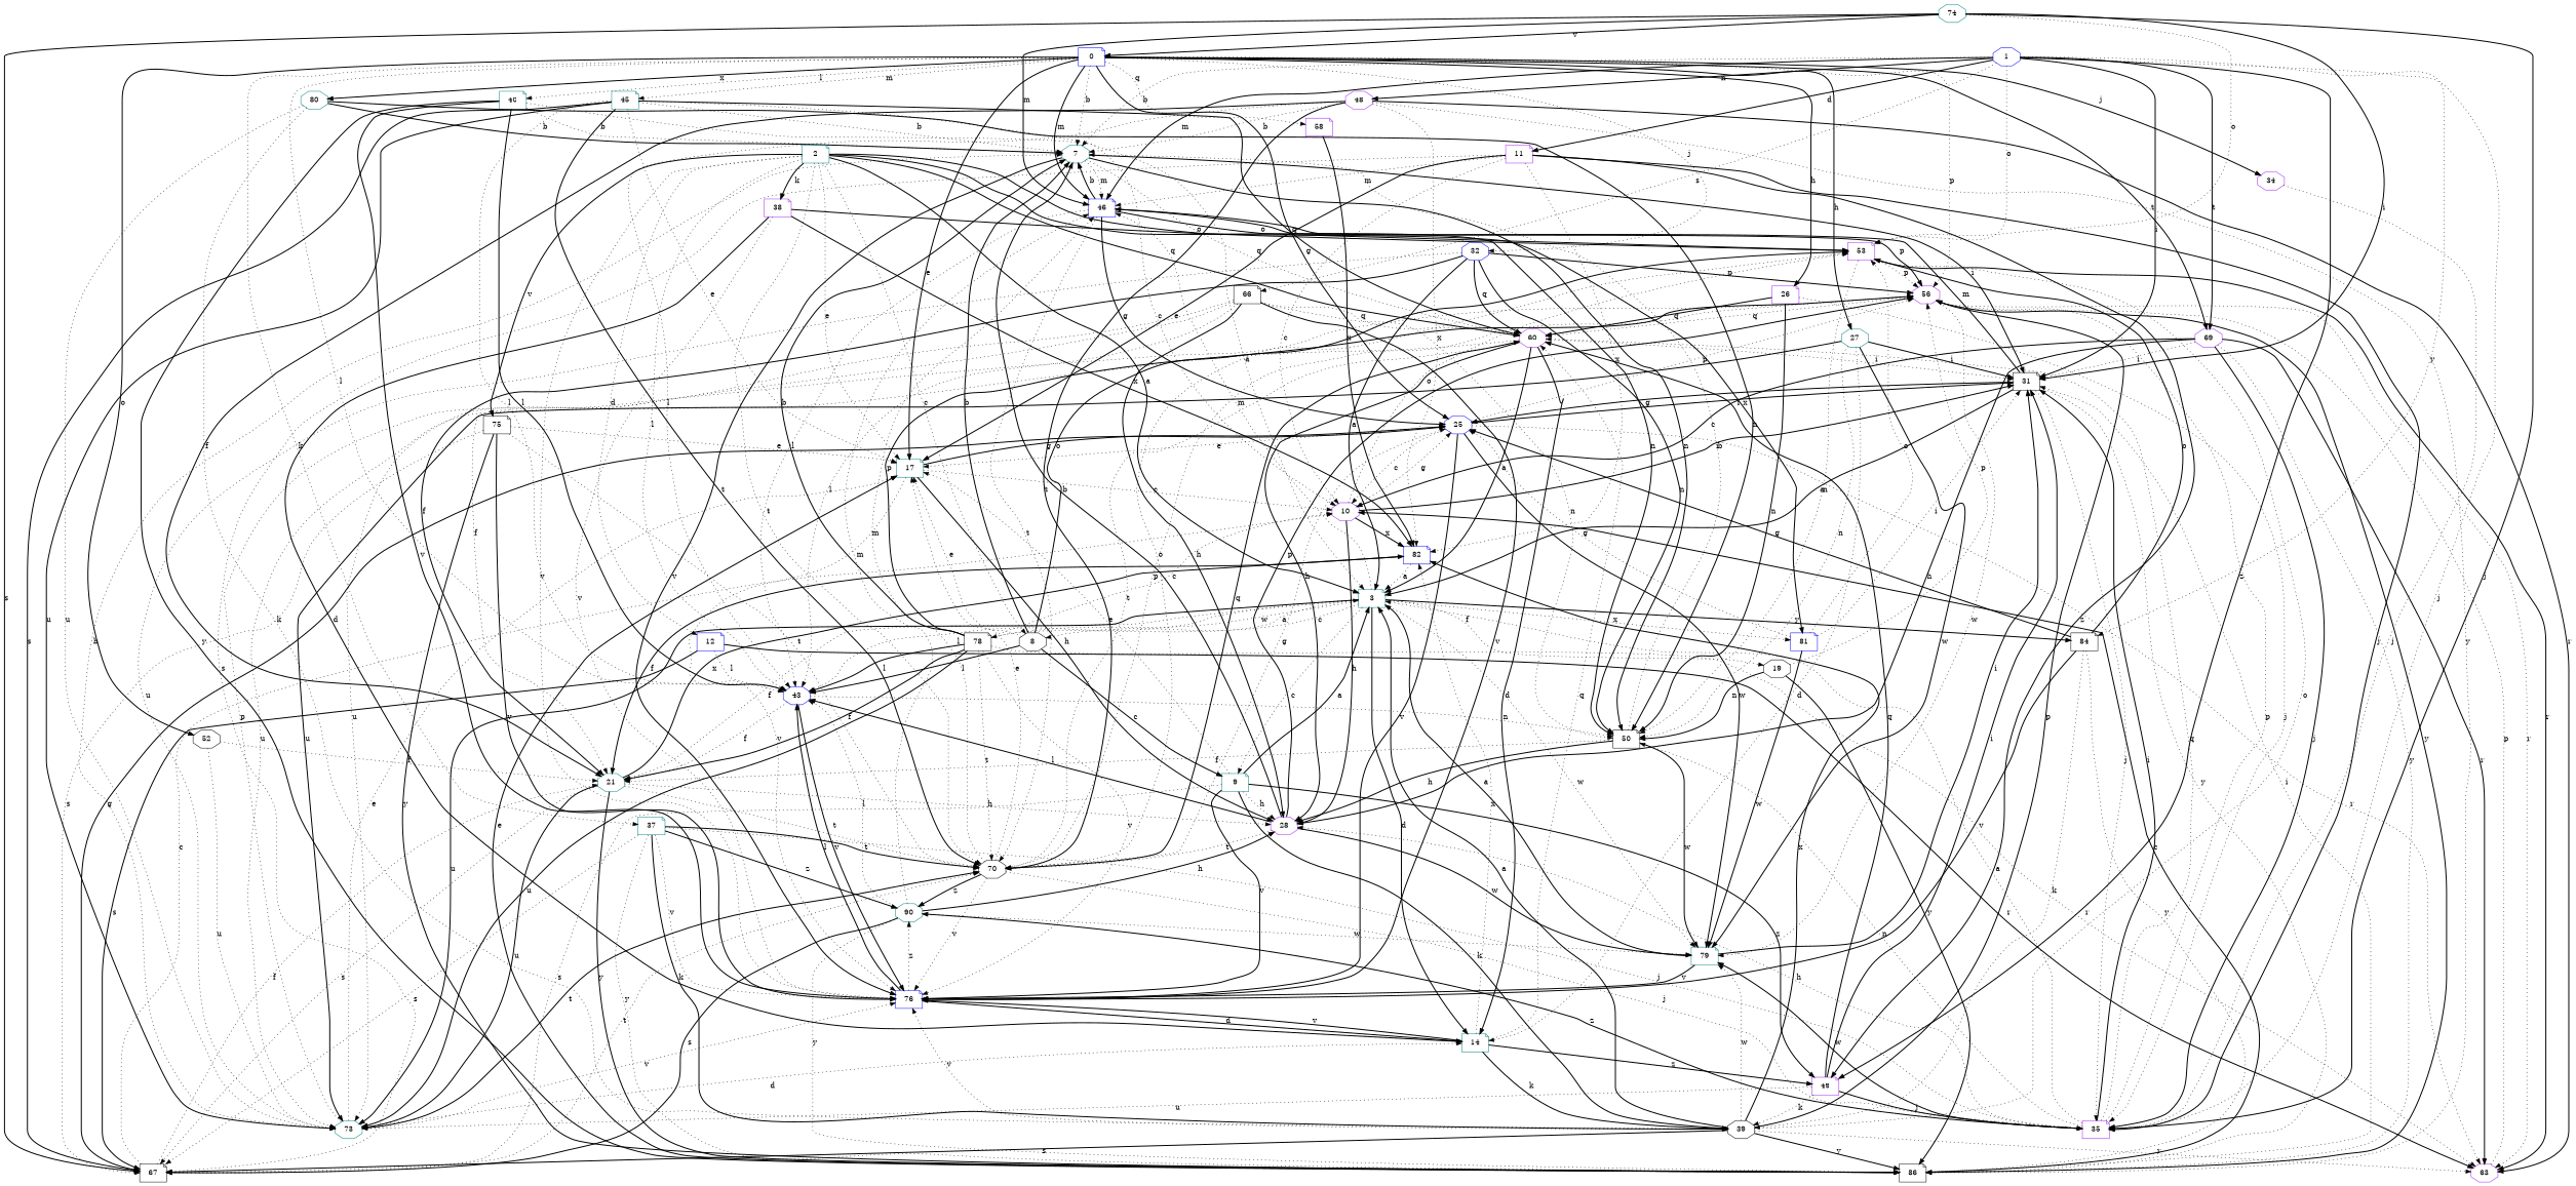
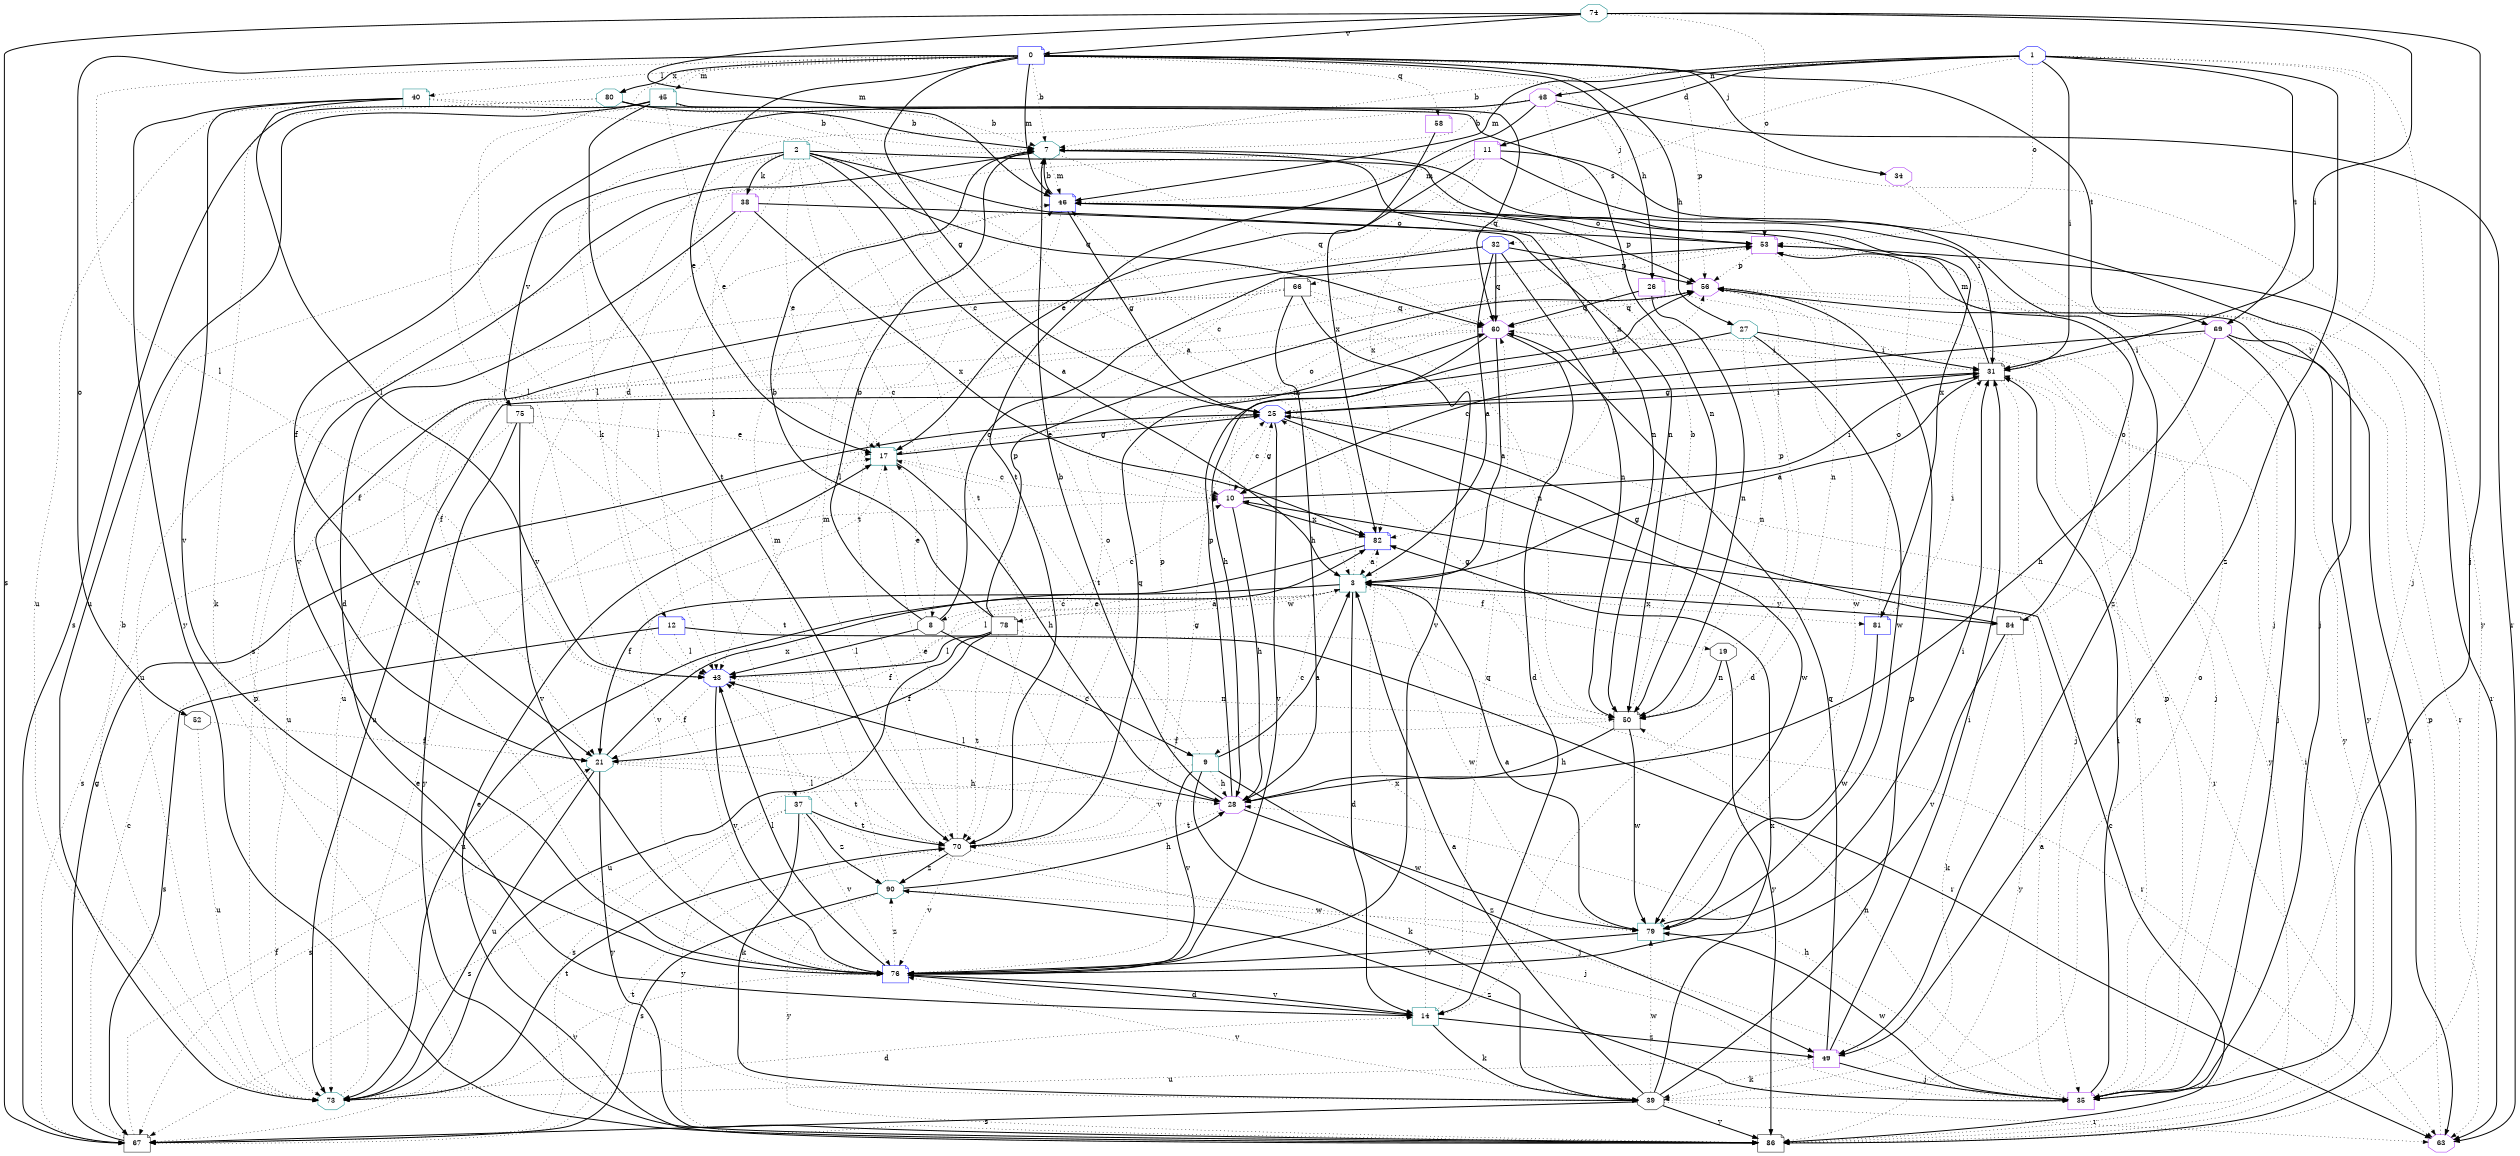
  strict digraph {
    node [color=teal shape=note]
    edge [style=bold]
    0 [color=blue]
    7 [shape=octagon]
    17
    25 [color=blue shape=octagon]
    26 [color=purple]
    27 [shape=octagon]
    32 [color=blue shape=octagon]
    34 [color=purple shape=octagon]
    37
    40
    43 [color=blue shape=octagon]
    45
    46 [color=blue]
    52 [color=black shape=octagon]
    56 [color=purple shape=octagon]
    58 [color=purple]
    69 [color=purple shape=octagon]
    80 [shape=octagon]
    31 [color=black]
    50 [color=black]
    60 [color=purple shape=octagon]
    76 [color=blue]
    28 [color=purple shape=octagon]
    10 [color=purple shape=octagon]
    79
    63 [color=purple shape=octagon]
    35 [color=purple]
    14
    73 [shape=octagon]
    3
    21 [shape=octagon]
    70 [color=black shape=octagon]
    39 [color=black shape=octagon]
    67 [color=black]
    86 [color=black]
    90 [shape=octagon]
    53 [color=purple]
    82 [color=blue]
    74 [shape=octagon]
    1 [color=blue shape=octagon]
    11 [color=purple]
    48 [color=purple shape=octagon]
    66 [color=black]
    84 [color=black]
    n45 [color=purple label=49]
    2
    8 [color=black shape=octagon]
    12 [color=blue]
    38 [color=purple]
    75 [color=black]
    81 [color=blue]
    9
    19 [color=black shape=octagon]
    78 [color=black]
    0 -> 7 [label=b style=dotted]
    0 -> 17 [label=e]
    0 -> 25 [label=g]
    0 -> 26 [label=h]
    0 -> 27 [label=h]
    0 -> 32 [label=j style=dotted]
    0 -> 34 [label=j]
    0 -> 37 [label=k style=dotted]
    0 -> 40 [label=l style=dotted]
    0 -> 43 [label=l style=dotted]
    0 -> 45 [label=m style=dotted]
    0 -> 46 [label=m]
    0 -> 52 [label=o]
    0 -> 56 [label=p style=dotted]
    0 -> 58 [label=q style=dotted]
    0 -> 69 [label=t]
    0 -> 80 [label=x]
    7 -> 46 [label=m style=dotted]
    7 -> 31 [label=i]
    7 -> 50 [label=n]
    7 -> 60 [label=q style=dotted]
    7 -> 76 [label=v]
    17 -> 25 [label=g]
    17 -> 76 [label=v style=dotted]
    17 -> 28 [label=h]
    17 -> 10 [label=c style=dotted]
    25 -> 17 [label=e style=dotted]
    25 -> 56 [label=p style=dotted]
    25 -> 31 [label=i]
    25 -> 76 [label=v]
    25 -> 10 [label=c style=dotted]
    25 -> 79 [label=w]
    25 -> 63 [label=r style=dotted]
    26 -> 50 [label=n]
    26 -> 60 [label=q]
    26 -> 35 [label=j style=dotted]
    27 -> 31 [label=i]
    27 -> 50 [label=n style=dotted]
    27 -> 79 [label=w]
    27 -> 14 [label=d style=dotted]
    27 -> 73 [label=u]
    32 -> 56 [label=p]
    32 -> 50 [label=n]
    32 -> 60 [label=q]
    32 -> 73 [label=u style=dotted]
    32 -> 3 [label=a]
    32 -> 21 [label=f]
    34 -> 35 [label=j style=dotted]
    37 -> 76 [label=v style=dotted]
    37 -> 35 [label=j style=dotted]
    37 -> 70 [label=t]
    37 -> 39 [label=k]
    37 -> 67 [label=s style=dotted]
    37 -> 86 [label=y style=dotted]
    37 -> 90 [label=z]
    40 -> 7 [label=b style=dotted]
    40 -> 43 [label=l]
    40 -> 76 [label=v]
    40 -> 3 [label=a style=dotted]
    40 -> 86 [label=y]
    43 -> 50 [label=n style=dotted]
    43 -> 76 [label=v]
    43 -> 21 [label=f style=dotted]
    45 -> 7 [label=b style=dotted]
    45 -> 17 [label=e style=dotted]
    45 -> 43 [label=l style=dotted]
    45 -> 60 [label=q]
    45 -> 10 [label=c style=dotted]
    45 -> 73 [label=u]
    45 -> 70 [label=t]
    45 -> 67 [label=s]
    46 -> 7 [label=b]
    46 -> 25 [label=g]
    46 -> 43 [label=l style=dotted]
    46 -> 56 [label=p]
    46 -> 70 [label=t style=dotted]
    46 -> 53 [label=o]
    52 -> 73 [label=u style=dotted]
    52 -> 21 [label=f style=dotted]
    56 -> 60 [label=q style=dotted]
    56 -> 79 [label=w style=dotted]
    56 -> 63 [label=r style=dotted]
    56 -> 86 [label=y]
    58 -> 82 [label=x]
    69 -> 31 [label=i style=dotted]
    69 -> 28 [label=h]
    69 -> 10 [label=c]
    69 -> 63 [label=r]
    69 -> 35 [label=j]
    69 -> 86 [label=y style=dotted]
    80 -> 7 [label=b]
    80 -> 50 [label=n]
    80 -> 73 [label=u style=dotted]
    80 -> 39 [label=k style=dotted]
    31 -> 25 [label=g]
    31 -> 46 [label=m]
    31 -> 35 [label=j style=dotted]
    31 -> 3 [label=a]
    31 -> 86 [label=y style=dotted]
    50 -> 7 [label=b style=dotted]
    50 -> 28 [label=h]
    50 -> 79 [label=w]
    50 -> 21 [label=f style=dotted]
    60 -> 31 [label=i style=dotted]
    60 -> 28 [label=h]
    60 -> 14 [label=d]
    60 -> 73 [label=u style=dotted]
    60 -> 3 [label=a]
    60 -> 70 [label=t style=dotted]
    76 -> 43 [label=l]
    76 -> 14 [label=d]
    76 -> 90 [label=z style=dotted]
    28 -> 7 [label=b]
    28 -> 43 [label=l]
    28 -> 56 [label=p]
    28 -> 79 [label=w]
    28 -> 70 [label=t style=dotted]
    10 -> 25 [label=g style=dotted]
    10 -> 31 [label=i]
    10 -> 28 [label=h]
    10 -> 53 [label=o style=dotted]
    10 -> 82 [label=x]
    79 -> 31 [label=i]
    79 -> 76 [label=v]
    79 -> 3 [label=a]
    63 -> 56 [label=p style=dotted]
    35 -> 56 [label=p style=dotted]
    35 -> 31 [label=i]
    35 -> 50 [label=n style=dotted]
    35 -> 60 [label=q style=dotted]
    35 -> 28 [label=h style=dotted]
    35 -> 79 [label=w]
    35 -> 3 [label=a style=dotted]
    35 -> 90 [label=z]
    14 -> 60 [label=q style=dotted]
    14 -> 76 [label=v]
    14 -> 39 [label=k]
    14 -> 82 [label=x style=dotted]
    14 -> n45 [label=z]
    73 -> 7 [label=b style=dotted]
    73 -> 17 [label=e style=dotted]
    73 -> 56 [label=p style=dotted]
    73 -> 76 [label=v style=dotted]
    73 -> 14 [label=d style=dotted]
    73 -> 70 [label=t]
    3 -> 43 [label=l style=dotted]
    3 -> 46 [label=m style=dotted]
    3 -> 79 [label=w style=dotted]
    3 -> 14 [label=d]
    3 -> 73 [label=u]
    3 -> 21 [label=f style=dotted]
    3 -> 84 [label=y]
    3 -> 8 [label=c style=dotted]
    3 -> 81 [label=x style=dotted]
    3 -> 9 [label=c style=dotted]
    3 -> 19 [label=f style=dotted]
    3 -> 78 [label=w style=dotted]
    21 -> 28 [label=h style=dotted]
    21 -> 73 [label=u]
    21 -> 70 [label=t style=dotted]
    21 -> 67 [label=s style=dotted]
    21 -> 86 [label=y]
    21 -> 82 [label=x]
    70 -> 17 [label=e style=dotted]
    70 -> 25 [label=g style=dotted]
    70 -> 46 [label=m style=dotted]
    70 -> 56 [label=p style=dotted]
    70 -> 60 [label=q]
    70 -> 76 [label=v style=dotted]
    70 -> 35 [label=j style=dotted]
    70 -> 90 [label=z]
    70 -> 53 [label=o style=dotted]
    39 -> 56 [label=p]
    39 -> 76 [label=v style=dotted]
    39 -> 79 [label=w style=dotted]
    39 -> 63 [label=r style=dotted]
    39 -> 3 [label=a]
    39 -> 67 [label=s]
    39 -> 86 [label=y]
    39 -> 53 [label=o style=dotted]
    39 -> 82 [label=x]
    67 -> 25 [label=g]
    67 -> 10 [label=c style=dotted]
    67 -> 21 [label=f style=dotted]
    67 -> 70 [label=t style=dotted]
    86 -> 17 [label=e]
    86 -> 31 [label=i style=dotted]
    86 -> 10 [label=c]
    90 -> 43 [label=l style=dotted]
    90 -> 46 [label=m style=dotted]
    90 -> 28 [label=h]
    90 -> 79 [label=w style=dotted]
    90 -> 67 [label=s]
    90 -> 86 [label=y style=dotted]
    53 -> 56 [label=p style=dotted]
    53 -> 50 [label=n style=dotted]
    53 -> 63 [label=r]
    82 -> 3 [label=a style=dotted]
    82 -> 21 [label=f]
    74 -> 0 [label=v]
    74 -> 46 [label=m]
    74 -> 31 [label=i]
    74 -> 35 [label=j]
    74 -> 67 [label=s]
    74 -> 53 [label=o style=dotted]
    1 -> 7 [label=b style=dotted]
    1 -> 46 [label=m]
    1 -> 69 [label=t]
    1 -> 31 [label=i]
    1 -> 35 [label=j style=dotted]
    1 -> 53 [label=o style=dotted]
    1 -> 11 [label=d]
    1 -> 48 [label=n]
    1 -> 66 [label=s style=dotted]
    1 -> 84 [label=y style=dotted]
    1 -> n45 [label=z]
    11 -> 17 [label=e]
    11 -> 46 [label=m style=dotted]
    11 -> 10 [label=c style=dotted]
    11 -> 35 [label=j]
    11 -> 67 [label=s style=dotted]
    11 -> 82 [label=x style=dotted]
    11 -> n45 [label=z]
    48 -> 7 [label=b style=dotted]
    48 -> 43 [label=l style=dotted]
    48 -> 63 [label=r]
    48 -> 21 [label=f]
    48 -> 70 [label=t]
    48 -> 86 [label=y style=dotted]
    48 -> 82 [label=x style=dotted]
    66 -> 43 [label=l style=dotted]
    66 -> 50 [label=n style=dotted]
    66 -> 60 [label=q style=dotted]
    66 -> 76 [label=v]
    66 -> 28 [label=h]
    66 -> 73 [label=u style=dotted]
    66 -> 21 [label=f style=dotted]
    84 -> 25 [label=g]
    84 -> 76 [label=v]
    84 -> 39 [label=k style=dotted]
    84 -> 86 [label=y style=dotted]
    84 -> 53 [label=o]
    n45 -> 31 [label=i]
    n45 -> 60 [label=q]
    n45 -> 35 [label=j]
    n45 -> 73 [label=u style=dotted]
    n45 -> 39 [label=k style=dotted]
    2 -> 17 [label=e style=dotted]
    2 -> 43 [label=l style=dotted]
    2 -> 50 [label=n]
    2 -> 60 [label=q]
    2 -> 76 [label=v style=dotted]
    2 -> 3 [label=a]
    2 -> 70 [label=t style=dotted]
    2 -> 8 [label=c style=dotted]
    2 -> 12 [label=d style=dotted]
    2 -> 38 [label=k]
    2 -> 75 [label=v]
    2 -> 81 [label=x]
    8 -> 7 [label=b]
    8 -> 17 [label=e style=dotted]
    8 -> 43 [label=l]
    8 -> 53 [label=o]
    8 -> 9 [label=c]
    12 -> 43 [label=l style=dotted]
    12 -> 63 [label=r]
    12 -> 67 [label=s]
    38 -> 76 [label=v style=dotted]
    38 -> 14 [label=d]
    38 -> 53 [label=o]
    38 -> 82 [label=x]
    75 -> 17 [label=e style=dotted]
    75 -> 76 [label=v]
    75 -> 70 [label=t style=dotted]
    75 -> 67 [label=s style=dotted]
    75 -> 86 [label=y]
-   81 -> 25 [label=g style=dotted]
+   50 -> 25 [label=g style=dotted]
    81 -> 31 [label=i style=dotted]
    81 -> 79 [label=w]
    81 -> 53 [label=o style=dotted]
    9 -> 17 [label=e style=dotted]
    9 -> 76 [label=v]
    9 -> 28 [label=h style=dotted]
    9 -> 3 [label=a]
    9 -> 39 [label=k]
    9 -> 67 [label=s style=dotted]
    9 -> n45 [label=z]
    19 -> 56 [label=p style=dotted]
    19 -> 50 [label=n]
    19 -> 86 [label=y]
    78 -> 7 [label=b]
    78 -> 43 [label=l]
    78 -> 56 [label=p]
    78 -> 76 [label=v style=dotted]
    78 -> 10 [label=c style=dotted]
    78 -> 63 [label=r style=dotted]
    78 -> 73 [label=u]
    78 -> 3 [label=a style=dotted]
    78 -> 21 [label=f]
    78 -> 70 [label=t style=dotted]
  }
